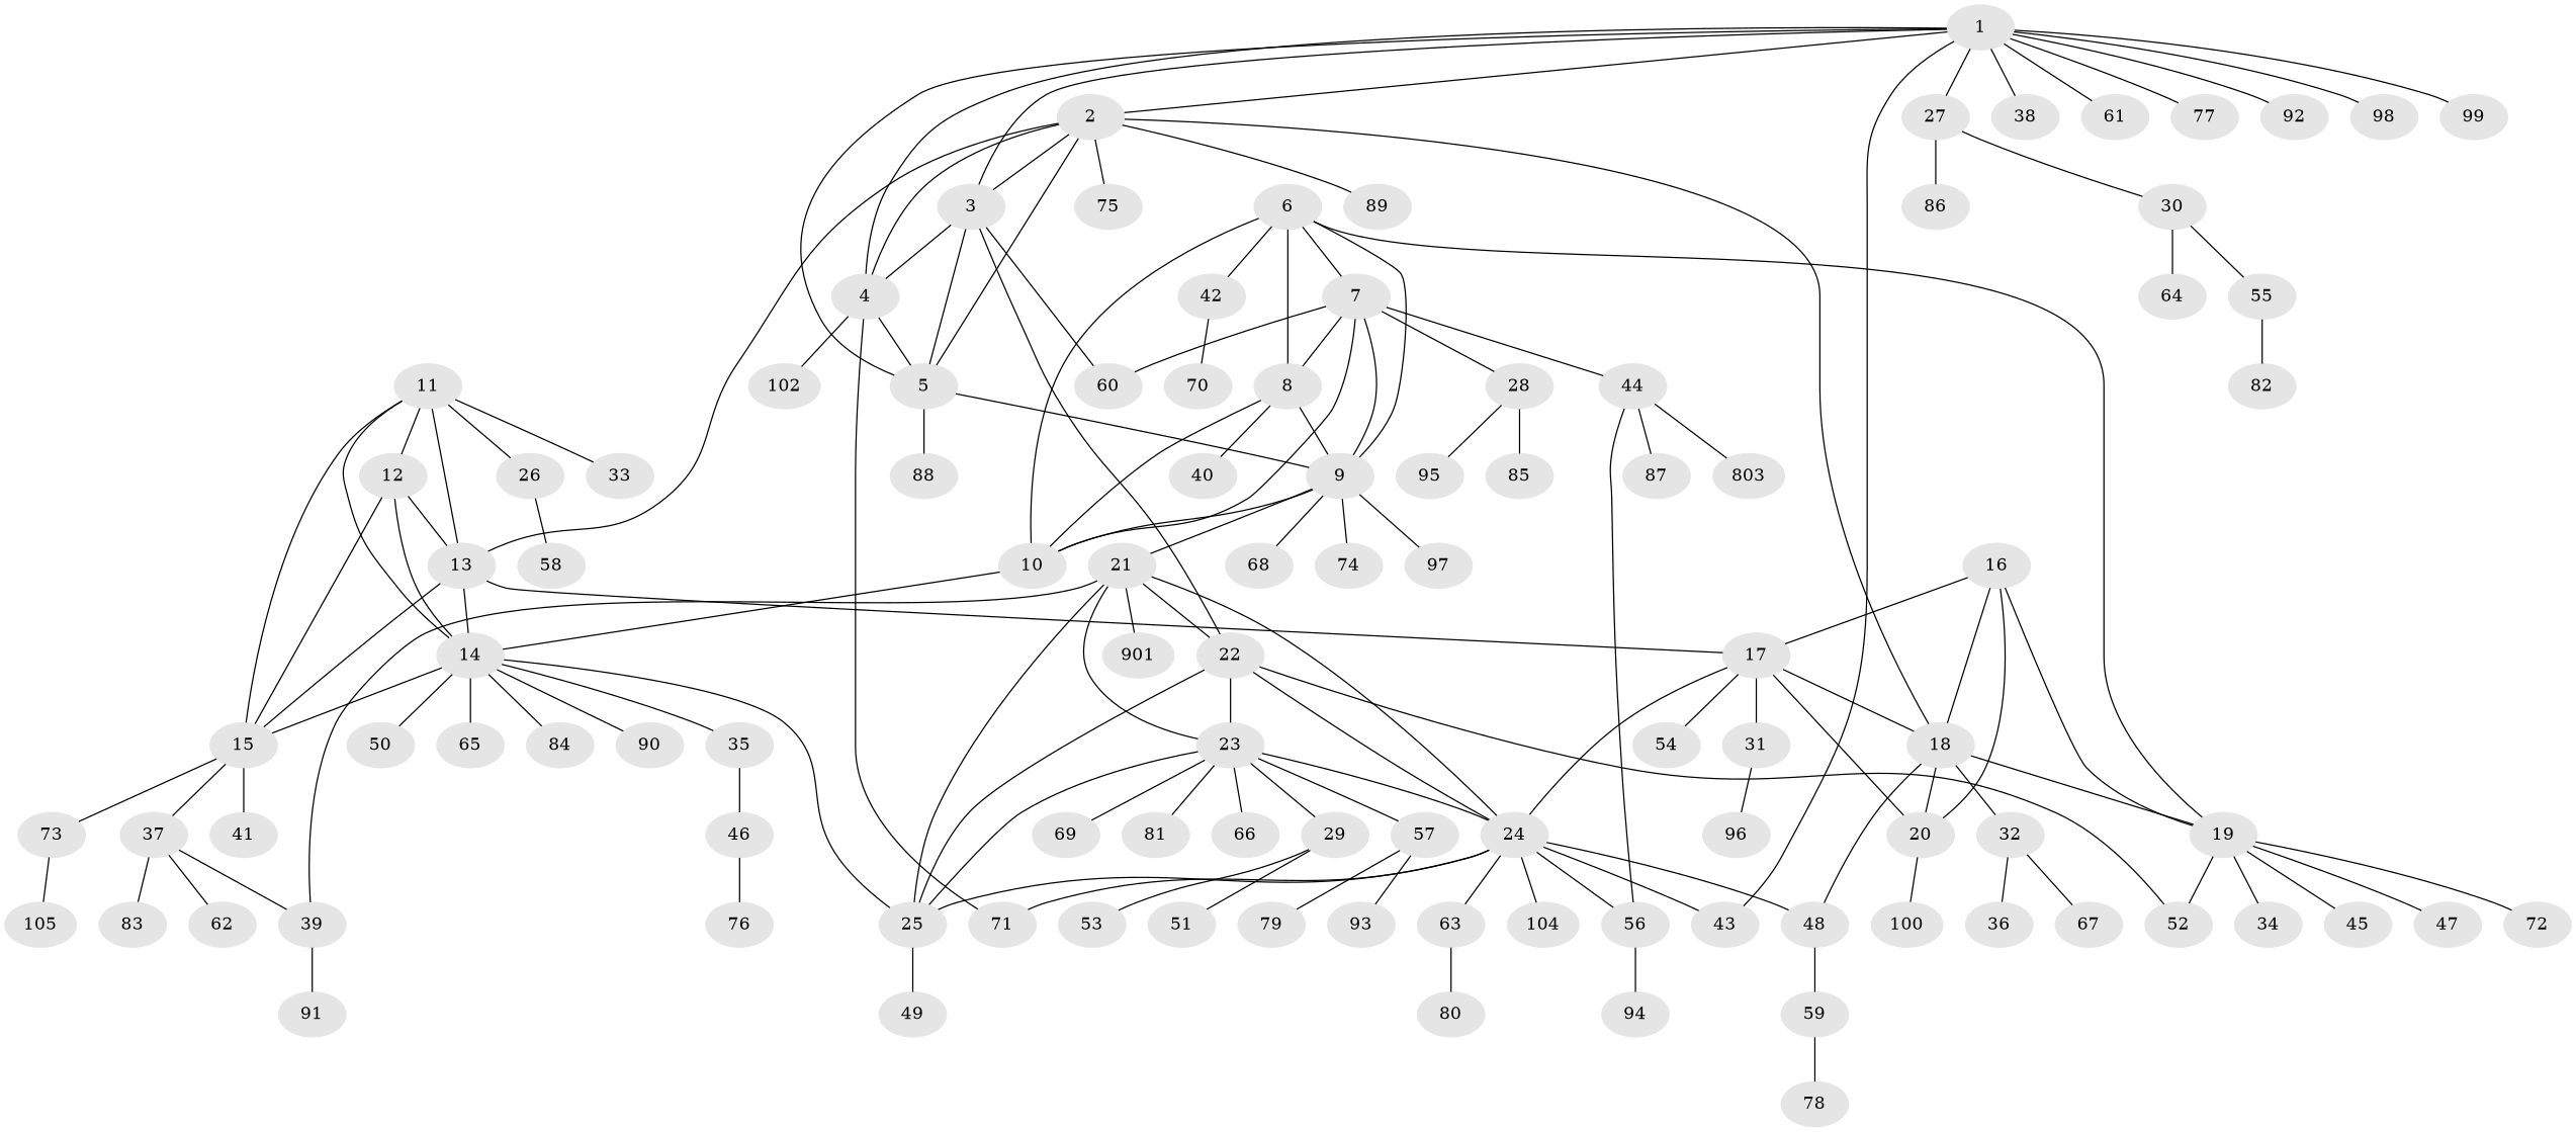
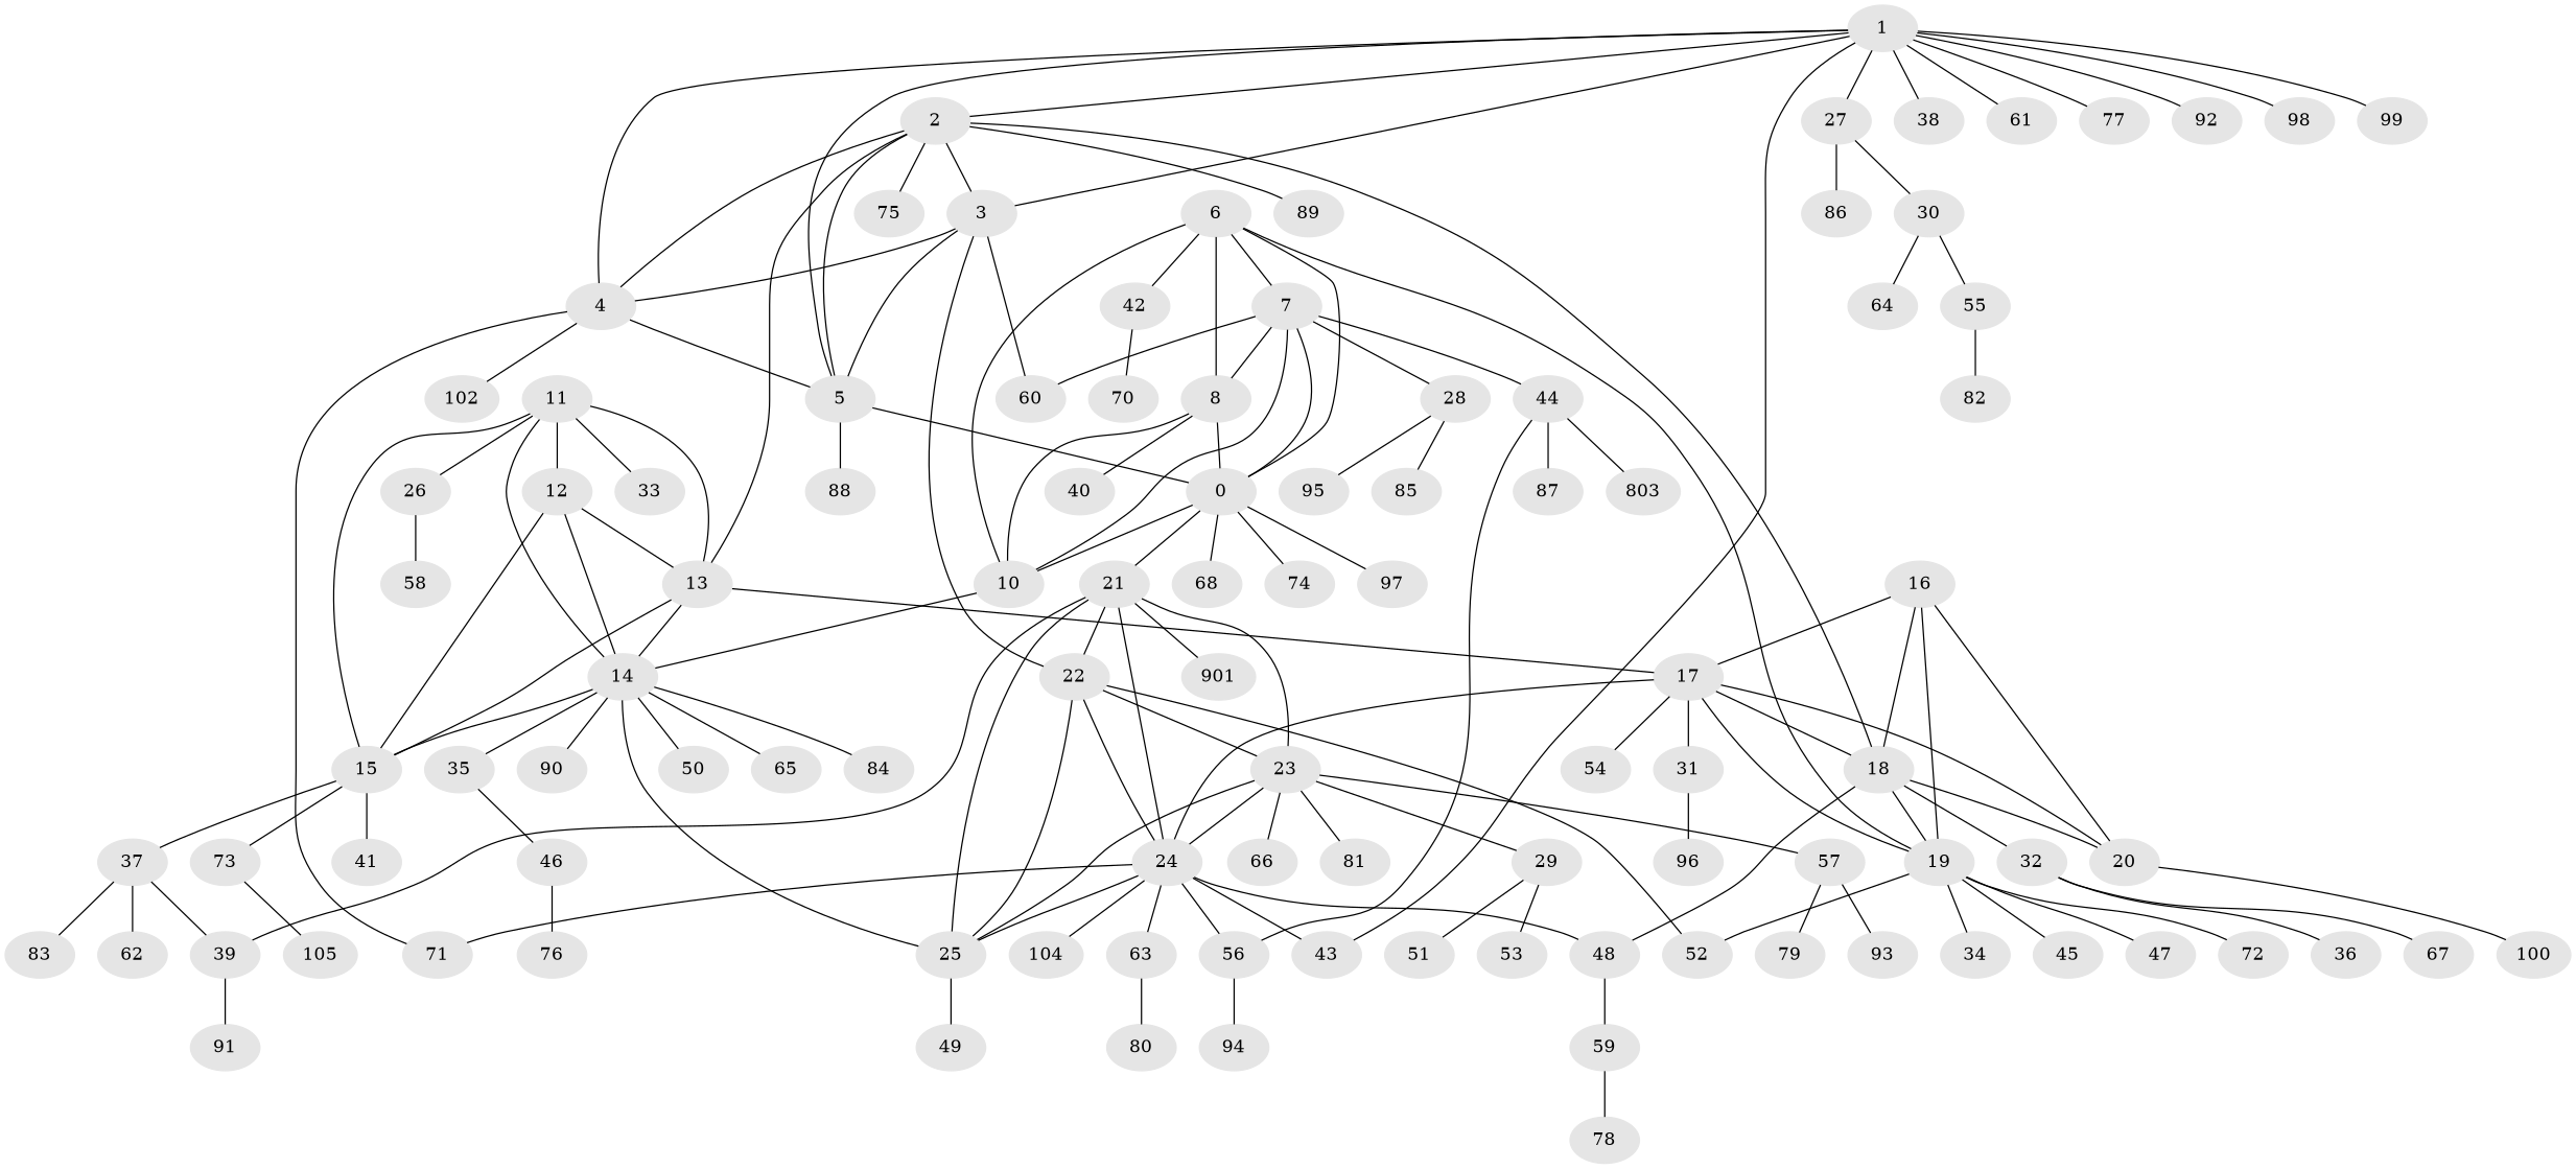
  graph {
    node [color=gray90 style=filled]
    1
    2
    3
    4
    5
    27
    38
    43
    61
    77
    92
    98
    99
    13
    18
    75
    89
    22
    60
    71
    102
-   9
+   9 [label=0]
    88
    30
    86
    14
    15
    17
    19
    20
    32
    48
    25
    24
    52
    23
    10
    21
    68
    74
    97
    6
    7
    8
    42
    28
    44
    40
    34
    45
    47
    72
    70
    85
    95
    56
    87
    n58 [label=803]
    39
    n60 [label=901]
    35
    50
    65
    84
    90
    11
    12
    26
    33
    37
    41
    73
    58
    31
    54
    49
    46
    62
    83
    105
    16
    100
    63
    104
    96
    36
    67
    59
    29
    57
    66
-   69
    81
    91
    51
    53
    79
    93
    80
    55
    64
    82
    76
    94
    78
    1 -- 2
    1 -- 3
    1 -- 4
    1 -- 5
    1 -- 27
    1 -- 38
    1 -- 43
    1 -- 61
    1 -- 77
    1 -- 92
    1 -- 98
    1 -- 99
    2 -- 3
    2 -- 4
    2 -- 5
    2 -- 13
    2 -- 18
    2 -- 75
    2 -- 89
    3 -- 4
    3 -- 5
    3 -- 22
    3 -- 60
    4 -- 5
    4 -- 71
    4 -- 102
    5 -- 9
    5 -- 88
    27 -- 30
    27 -- 86
    13 -- 14
    13 -- 15
    13 -- 17
    18 -- 19
    18 -- 20
    18 -- 32
    18 -- 48
    22 -- 25
    22 -- 24
    22 -- 52
    22 -- 23
    9 -- 10
    9 -- 21
    9 -- 68
    9 -- 74
    9 -- 97
    30 -- 55
    30 -- 64
    14 -- 15
    14 -- 25
    14 -- 35
    14 -- 50
    14 -- 65
    14 -- 84
    14 -- 90
    15 -- 37
    15 -- 41
    15 -- 73
    17 -- 18
+   17 -- 19
    17 -- 20
    17 -- 24
    17 -- 31
    17 -- 54
    19 -- 52
    19 -- 34
    19 -- 45
    19 -- 47
    19 -- 72
    20 -- 100
    32 -- 36
    32 -- 67
    48 -- 59
    25 -- 49
    24 -- 43
    24 -- 71
    24 -- 48
    24 -- 25
    24 -- 56
    24 -- 63
    24 -- 104
    23 -- 25
    23 -- 24
    23 -- 29
    23 -- 57
    23 -- 66
-   23 -- 69
    23 -- 81
    10 -- 14
    21 -- 22
    21 -- 25
    21 -- 24
    21 -- 23
    21 -- 39
    21 -- n60
    6 -- 9
    6 -- 19
    6 -- 10
    6 -- 7
    6 -- 8
    6 -- 42
    7 -- 60
    7 -- 9
    7 -- 10
    7 -- 8
    7 -- 28
    7 -- 44
    8 -- 9
    8 -- 10
    8 -- 40
    42 -- 70
    28 -- 85
    28 -- 95
    44 -- 56
    44 -- 87
    44 -- n58
    56 -- 94
    39 -- 91
    35 -- 46
    11 -- 13
    11 -- 14
    11 -- 15
    11 -- 12
    11 -- 26
    11 -- 33
    12 -- 13
    12 -- 14
    12 -- 15
    26 -- 58
    37 -- 39
    37 -- 62
    37 -- 83
    73 -- 105
    31 -- 96
    46 -- 76
    16 -- 18
    16 -- 17
    16 -- 19
    16 -- 20
    63 -- 80
    59 -- 78
    29 -- 51
    29 -- 53
    57 -- 79
    57 -- 93
    55 -- 82
  }
